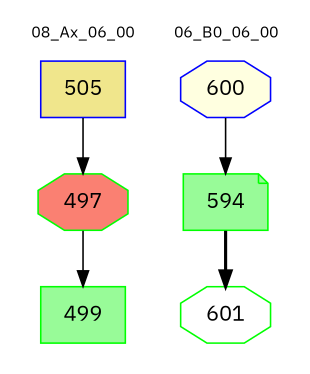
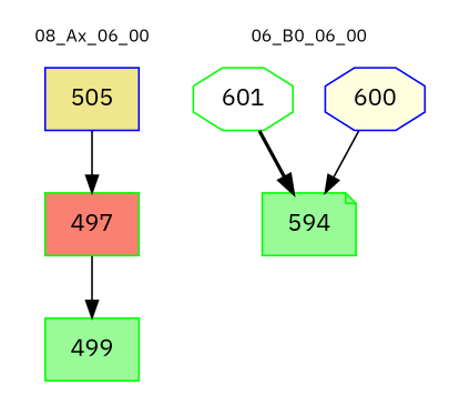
  digraph {
    fontname="IBM Plex Sans"
    node [color=green fillcolor=palegreen fontname="IBM Plex Sans" shape=octagon style=filled]
    edge [color=black fontname="IBM Plex Sans" style=solid]
    n1 [color=blue fillcolor=khaki label=505 shape=box]
-   n2 [fillcolor=salmon label=497]
+   n2 [fillcolor=salmon label=497 shape=box]
    n3 [label=499 shape=box]
    n4 [color=blue fillcolor=lightyellow label=600]
    n5 [label=594 shape=note]
    n6 [fillcolor=white label=601]
    subgraph cluster_1 {
      color=white
      fontsize=10
      label="08_Ax_06_00"
      n1
      n2
      n3
    }
    subgraph cluster_2 {
      color=white
      fontsize=10
      label="06_B0_06_00"
      n4
      n5
      n6
    }
    n1 -> n2
    n2 -> n3
    n4 -> n5
-   n5 -> n6 [style=bold]
+   n6 -> n5 [style=bold]
  }
